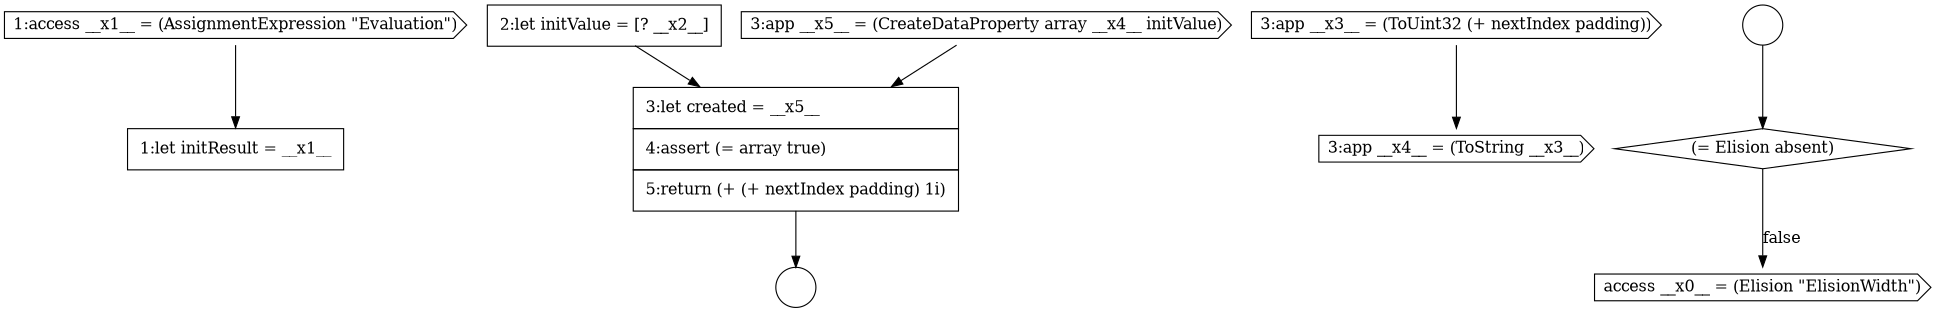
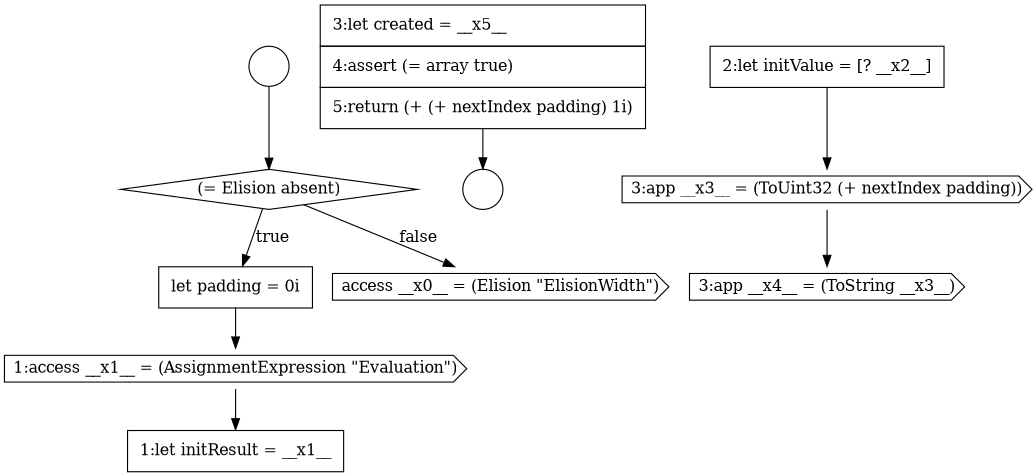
  digraph {
    node [color=black fillcolor=white shape=cds style=filled]
    edge [color=black]
+   n1 [label=<<font color="black">     <table border="0" cellborder="1" cellspacing="0" cellpadding="10">       <tr><td align="left">let padding = 0i</td></tr>     </table>   </font>> margin=0 shape=none]
    n2 [label=<<font color="black">1:access __x1__ = (AssignmentExpression &quot;Evaluation&quot;)</font>>]
    n3 [label=<<font color="black">     <table border="0" cellborder="1" cellspacing="0" cellpadding="10">       <tr><td align="left">1:let initResult = __x1__</td></tr>     </table>   </font>> margin=0 shape=none]
    n4 [label=<<font color="black">     <table border="0" cellborder="1" cellspacing="0" cellpadding="10">       <tr><td align="left">3:let created = __x5__</td></tr>       <tr><td align="left">4:assert (= array true)</td></tr>       <tr><td align="left">5:return (+ (+ nextIndex padding) 1i)</td></tr>     </table>   </font>> margin=0 shape=none]
    n5 [label=" " shape=circle]
    n6 [label=<<font color="black">     <table border="0" cellborder="1" cellspacing="0" cellpadding="10">       <tr><td align="left">2:let initValue = [? __x2__]</td></tr>     </table>   </font>> margin=0 shape=none]
    n7 [label=<<font color="black">3:app __x3__ = (ToUint32 (+ nextIndex padding))</font>>]
    n8 [label=<<font color="black">access __x0__ = (Elision &quot;ElisionWidth&quot;)</font>>]
    n9 [label=<<font color="black">3:app __x4__ = (ToString __x3__)</font>>]
    n10 [label=<<font color="black">(= Elision absent)</font>> shape=diamond]
-   n11 [label=<<font color="black">3:app __x5__ = (CreateDataProperty array __x4__ initValue)</font>>]
    n12 [label=" " shape=circle]
+   n1 -> n2
    n2 -> n3
    n4 -> n5
-   n6 -> n4
+   n6 -> n7
    n7 -> n9
+   n10 -> n1 [label=<<font color="black">true</font>>]
    n10 -> n8 [label=<<font color="black">false</font>>]
-   n11 -> n4
    n12 -> n10
  }
